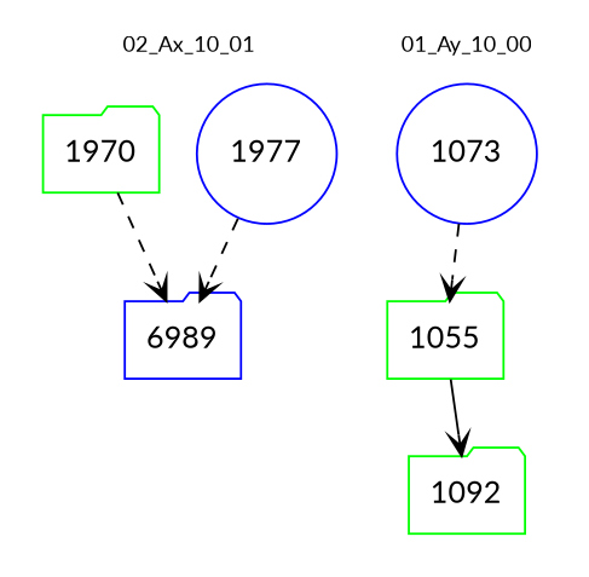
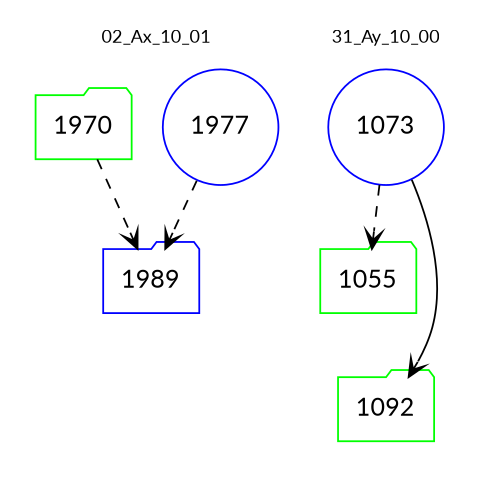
  digraph {
    fontname=Lato
    node [color=blue fontname=Lato shape=folder]
    edge [arrowhead=vee color=black fontname=Lato style=dashed]
    n1 [label=1977 shape=circle]
    n2 [color=green label=1970]
-   n3 [label=6989]
+   n3 [label=1989]
    n4 [label=1073 shape=circle]
    n5 [color=green label=1055]
    n6 [color=green label=1092]
    subgraph cluster_1 {
      color=white
      fontsize=10
      label="02_Ax_10_01"
      n1
      n2
      n3
    }
    subgraph cluster_2 {
      color=white
      fontsize=10
-     label="01_Ay_10_00"
+     label="31_Ay_10_00"
      n4
      n5
      n6
    }
    n1 -> n3
    n2 -> n3
    n4 -> n5
-   n5 -> n6 [style=solid]
+   n4 -> n6 [style=solid]
  }
